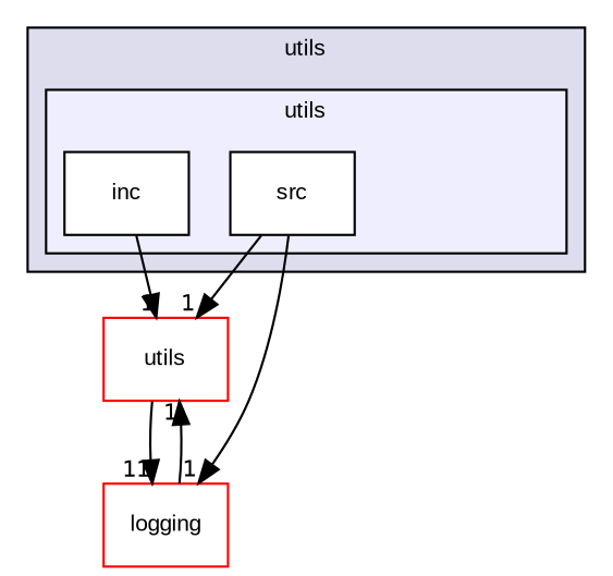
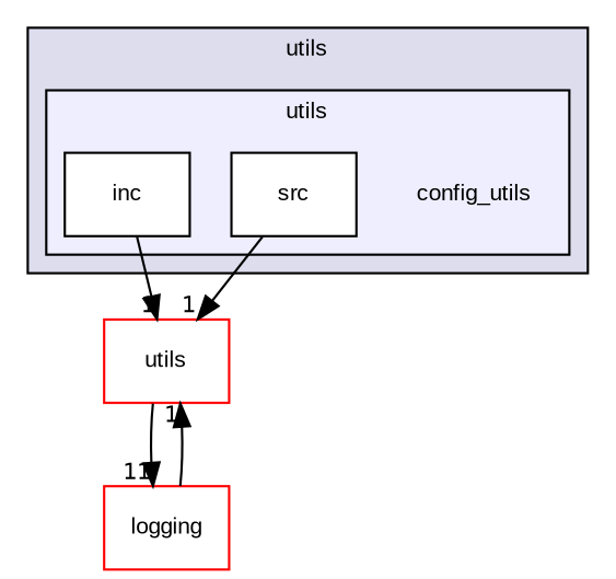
  digraph {
    compound=true
    fontname="Liberation Sans"
    node [fontname="Liberation Sans" fontsize=10 shape=box color=black fillcolor=white style=filled]
    edge [headlabel=1 labeldistance=1.5 labelfontname=Helvetica labelfontsize=10 fontname="Liberation Sans"]
+   n1 [label=config_utils shape=plaintext color="" fillcolor="" style=""]
    n2 [label=inc]
    n3 [label=src]
    n4 [color=red label=utils]
    n5 [color=red label=logging]
    subgraph cluster_1 {
      bgcolor="#ddddee"
      fontsize=10
      label=utils
      pencolor=black
      subgraph cluster_2 {
        bgcolor="#eeeeff"
        fontsize=10
        pencolor=black
+       n1
        n2
        n3
      }
    }
    n2 -> n4
    n3 -> n4
-   n3 -> n5
    n4 -> n5 [headlabel=11]
    n5 -> n4
  }
